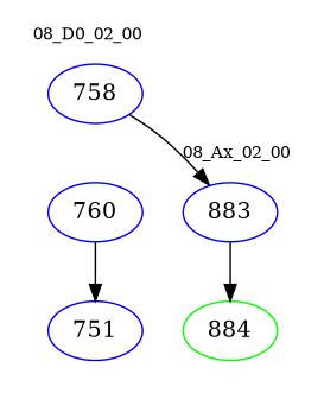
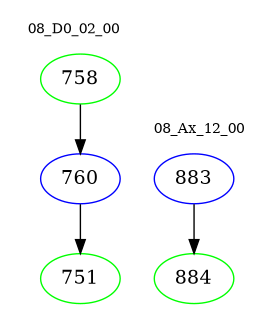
  digraph {
    node [color=blue]
    edge [color=black]
    n1 [label=883]
    n2 [color=green label=884]
-   n3 [label=758]
-   n4 [label=751]
+   n3 [color=green label=758]
+   n4 [color=green label=751]
    n5 [label=760]
    subgraph cluster_1 {
      color=white
      fontsize=10
-     label="08_Ax_02_00"
+     label="08_Ax_12_00"
      n1
      n2
    }
    subgraph cluster_2 {
      color=white
      fontsize=10
      label="08_D0_02_00"
      n3
      n4
      n5
    }
    n1 -> n2
-   n3 -> n1
+   n3 -> n5
    n5 -> n4
  }
